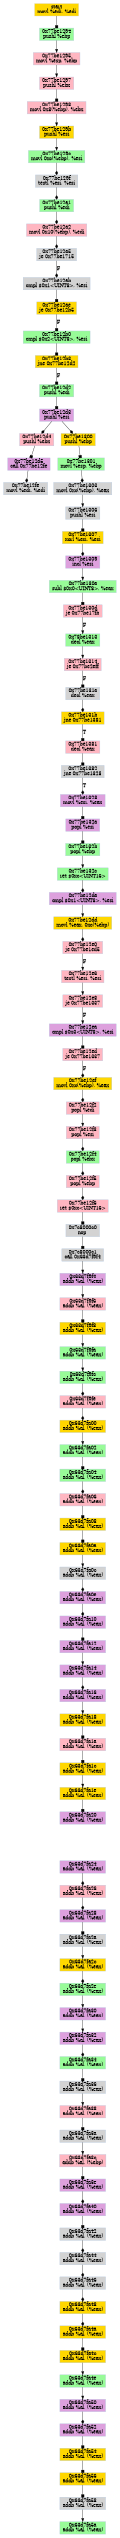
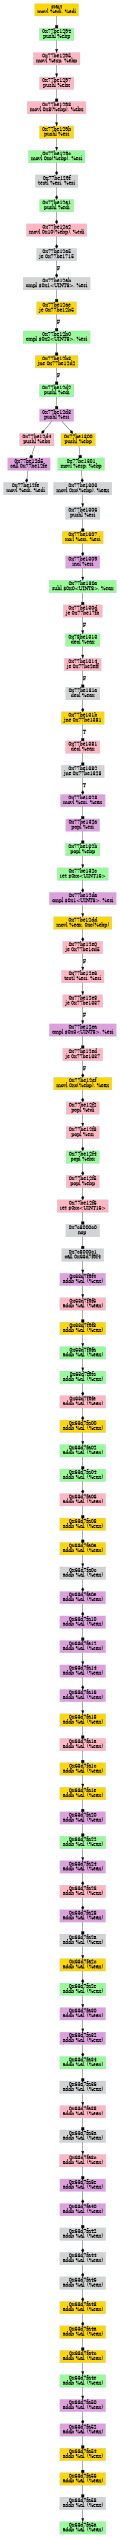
  digraph {
    node [color=lightsteelblue fillcolor=lightpink shape=rectangle style=filled]
    edge [arrowhead=box color="#000000"]
    n1 [color=lightgrey fillcolor=gold label="start\nmovl %edi, %edi"]
    n2 [fillcolor=palegreen label="0x77be1294\npushl %ebp"]
    n3 [label="0x77be1295\nmovl %esp, %ebp"]
    n4 [label="0x77be1297\npushl %ebx"]
    n5 [label="0x77be1298\nmovl 0x8(%ebp), %ebx"]
    n6 [fillcolor=gold label="0x77be129b\npushl %esi"]
    n7 [fillcolor=palegreen label="0x77be129c\nmovl 0xc(%ebp), %esi"]
    n8 [fillcolor=lightgrey label="0x77be129f\ntestl %esi, %esi"]
    n9 [fillcolor=palegreen label="0x77be12a1\npushl %edi"]
    n10 [label="0x77be12a2\nmovl 0x10(%ebp), %edi"]
    n11 [fillcolor=lightgrey label="0x77be12a5\nje 0x77be1715"]
    n12 [fillcolor=lightgrey label="0x77be12ab\ncmpl $0x1<UINT8>, %esi"]
    n13 [fillcolor=gold label="0x77be12ae\nje 0x77be12b5"]
    n14 [fillcolor=palegreen label="0x77be12b0\ncmpl $0x2<UINT8>, %esi"]
    n15 [fillcolor=gold label="0x77be12b3\njne 0x77be12d2"]
    n16 [fillcolor=palegreen label="0x77be12d2\npushl %edi"]
    n17 [fillcolor=plum label="0x77be12d3\npushl %esi"]
    n18 [label="0x77be12d4\npushl %ebx"]
    n19 [fillcolor=gold label="0x77be1300\npushl %ebp"]
    n20 [fillcolor=plum label="0x77be12d5\ncall 0x77be12fe"]
    n21 [fillcolor=lightgrey label="0x77be12fe\nmovl %edi, %edi"]
    n22 [fillcolor=palegreen label="0x77be1301\nmovl %esp, %ebp"]
    n23 [fillcolor=lightgrey label="0x77be1303\nmovl 0xc(%ebp), %eax"]
    n24 [fillcolor=lightgrey label="0x77be1306\npushl %esi"]
    n25 [fillcolor=gold label="0x77be1307\nxorl %esi, %esi"]
    n26 [fillcolor=plum label="0x77be1309\nincl %esi"]
    n27 [fillcolor=palegreen label="0x77be130a\nsubl $0x0<UINT8>, %eax"]
    n28 [label="0x77be130d\nje 0x77be17fb"]
    n29 [fillcolor=palegreen label="0x78be1313\ndecl %eax"]
    n30 [label="0x77be1314\nje 0x77be2eff"]
    n31 [fillcolor=lightgrey label="0x77be131a\ndecl %eax"]
    n32 [fillcolor=gold label="0x77be131b\njne 0x77be1381"]
    n33 [label="0x77be1381\ndecl %eax"]
    n34 [fillcolor=lightgrey label="0x77be1382\njne 0x77be1328"]
    n35 [fillcolor=plum label="0x77be1328\nmovl %esi, %eax"]
    n36 [fillcolor=plum label="0x77be132a\npopl %esi"]
    n37 [fillcolor=palegreen label="0x77be132b\npopl %ebp"]
    n38 [fillcolor=palegreen label="0x77be132c\nret $0xc<UINT16>"]
    n39 [fillcolor=plum label="0x77be12da\ncmpl $0x1<UINT8>, %esi"]
    n40 [fillcolor=gold label="0x77be12dd\nmovl %eax, 0xc(%ebp)"]
    n41 [label="0x77be12e0\nje 0x77be1ed5"]
    n42 [label="0x77be12e6\ntestl %esi, %esi"]
    n43 [label="0x77be12e8\nje 0x77be1337"]
    n44 [fillcolor=plum label="0x77be12ea\ncmpl $0x3<UINT8>, %esi"]
    n45 [label="0x77be12ed\nje 0x77be1337"]
    n46 [fillcolor=gold label="0x77be12ef\nmovl 0xc(%ebp), %eax"]
    n47 [label="0x77be12f2\npopl %edi"]
    n48 [label="0x77be12f3\npopl %esi"]
    n49 [fillcolor=palegreen label="0x77be12f4\npopl %ebx"]
    n50 [label="0x77be12f5\npopl %ebp"]
    n51 [label="0x77be12f6\nret $0xc<UINT16>"]
    n52 [fillcolor=lightgrey label="0x7c8000c0\nnop "]
    n53 [fillcolor=lightgrey label="0x7c8000c1\ncall 0x63d7f9f4"]
    n54 [fillcolor=plum label="0x63d7f9f4\naddb %al, (%eax)"]
    n55 [label="0x63d7f9f6\naddb %al, (%eax)"]
    n56 [fillcolor=gold label="0x63d7f9f8\naddb %al, (%eax)"]
    n57 [fillcolor=palegreen label="0x63d7f9fa\naddb %al, (%eax)"]
    n58 [fillcolor=palegreen label="0x63d7f9fc\naddb %al, (%eax)"]
    n59 [label="0x63d7f9fe\naddb %al, (%eax)"]
    n60 [fillcolor=gold label="0x63d7fa00\naddb %al, (%eax)"]
    n61 [fillcolor=palegreen label="0x63d7fa02\naddb %al, (%eax)"]
    n62 [fillcolor=palegreen label="0x63d7fa04\naddb %al, (%eax)"]
    n63 [label="0x63d7fa06\naddb %al, (%eax)"]
    n64 [fillcolor=gold label="0x63d7fa08\naddb %al, (%eax)"]
    n65 [fillcolor=gold label="0x63d7fa0a\naddb %al, (%eax)"]
    n66 [fillcolor=lightgrey label="0x63d7fa0c\naddb %al, (%eax)"]
    n67 [fillcolor=plum label="0x63d7fa0e\naddb %al, (%eax)"]
    n68 [fillcolor=plum label="0x63d7fa10\naddb %al, (%eax)"]
    n69 [fillcolor=plum label="0x63d7fa12\naddb %al, (%eax)"]
    n70 [fillcolor=plum label="0x63d7fa14\naddb %al, (%eax)"]
    n71 [fillcolor=plum label="0x63d7fa16\naddb %al, (%eax)"]
    n72 [fillcolor=gold label="0x63d7fa18\naddb %al, (%eax)"]
    n73 [label="0x63d7fa1a\naddb %al, (%eax)"]
    n74 [fillcolor=gold label="0x63d7fa1c\naddb %al, (%eax)"]
    n75 [fillcolor=gold label="0x63d7fa1e\naddb %al, (%eax)"]
    n76 [fillcolor=plum label="0x63d7fa20\naddb %al, (%eax)"]
+   n77 [fillcolor=palegreen label="0x63d7fa22\naddb %al, (%eax)"]
    n78 [fillcolor=plum label="0x63d7fa24\naddb %al, (%eax)"]
    n79 [label="0x63d7fa26\naddb %al, (%eax)"]
    n80 [fillcolor=plum label="0x63d7fa28\naddb %al, (%eax)"]
    n81 [fillcolor=lightgrey label="0x63d7fa2a\naddb %al, (%eax)"]
    n82 [fillcolor=gold label="0x63d7fa2c\naddb %al, (%eax)"]
    n83 [fillcolor=palegreen label="0x63d7fa2e\naddb %al, (%eax)"]
    n84 [fillcolor=plum label="0x63d7fa30\naddb %al, (%eax)"]
    n85 [fillcolor=plum label="0x63d7fa32\naddb %al, (%eax)"]
    n86 [fillcolor=palegreen label="0x63d7fa34\naddb %al, (%eax)"]
    n87 [fillcolor=lightgrey label="0x63d7fa36\naddb %al, (%eax)"]
    n88 [label="0x63d7fa38\naddb %al, (%eax)"]
    n89 [fillcolor=lightgrey label="0x63d7fa3a\naddb %al, (%eax)"]
-   n90 [label="0x63d7fa3c\naddb %al, (%ebp)"]
+   n90 [label="0x63d7fa3c\naddb %al, (%eax)"]
    n91 [fillcolor=plum label="0x63d7fa3e\naddb %al, (%eax)"]
    n92 [fillcolor=plum label="0x63d7fa40\naddb %al, (%eax)"]
    n93 [fillcolor=lightgrey label="0x63d7fa42\naddb %al, (%eax)"]
    n94 [fillcolor=lightgrey label="0x63d7fa44\naddb %al, (%eax)"]
    n95 [fillcolor=lightgrey label="0x63d7fa46\naddb %al, (%eax)"]
    n96 [fillcolor=gold label="0x63d7fa48\naddb %al, (%eax)"]
    n97 [fillcolor=gold label="0x63d7fa4a\naddb %al, (%eax)"]
    n98 [fillcolor=gold label="0x63d7fa4c\naddb %al, (%eax)"]
    n99 [fillcolor=palegreen label="0x63d7fa4e\naddb %al, (%eax)"]
    n100 [fillcolor=plum label="0x63d7fa50\naddb %al, (%eax)"]
    n101 [fillcolor=plum label="0x63d7fa52\naddb %al, (%eax)"]
    n102 [fillcolor=gold label="0x63d7fa54\naddb %al, (%eax)"]
    n103 [fillcolor=gold label="0x63d7fa56\naddb %al, (%eax)"]
    n104 [fillcolor=lightgrey label="0x63d7fa58\naddb %al, (%eax)"]
    n105 [fillcolor=palegreen label="0x63d7fa5a\naddb %al, (%eax)"]
    n1 -> n2
    n2 -> n3 [arrowhead=normal]
    n3 -> n4 [arrowhead=normal]
    n4 -> n5
    n5 -> n6 [arrowhead=normal]
    n6 -> n7 [arrowhead=normal]
    n7 -> n8 [arrowhead=diamond]
    n8 -> n9 [arrowhead=diamond]
    n9 -> n10 [arrowhead=diamond]
    n10 -> n11 [arrowhead=diamond]
    n11 -> n12 [arrowhead=diamond label=F]
    n12 -> n13
    n13 -> n14 [label=F]
    n14 -> n15
    n15 -> n16 [label=F]
    n16 -> n17
    n17 -> n18 [arrowhead=diamond]
    n17 -> n19 [arrowhead=diamond]
    n18 -> n20
    n19 -> n22
    n20 -> n21 [arrowhead=diamond]
    n22 -> n23 [arrowhead=diamond]
    n23 -> n24 [arrowhead=normal]
    n24 -> n25
    n25 -> n26 [arrowhead=diamond]
    n26 -> n27 [arrowhead=normal]
    n27 -> n28
    n28 -> n29 [arrowhead=normal label=F]
    n29 -> n30 [arrowhead=normal]
    n30 -> n31 [label=F]
    n31 -> n32 [arrowhead=diamond]
    n32 -> n33 [label=T]
    n33 -> n34
    n34 -> n35 [arrowhead=diamond label=T]
    n35 -> n36
    n36 -> n37
    n37 -> n38 [arrowhead=normal]
    n38 -> n39 [arrowhead=diamond]
    n39 -> n40 [arrowhead=normal]
    n40 -> n41 [arrowhead=diamond]
    n41 -> n42 [arrowhead=normal label=F]
    n42 -> n43 [arrowhead=normal]
    n43 -> n44 [arrowhead=normal label=F]
    n44 -> n45
    n45 -> n46 [arrowhead=diamond label=F]
    n46 -> n47 [arrowhead=diamond]
    n47 -> n48 [arrowhead=normal]
    n48 -> n49 [arrowhead=diamond]
    n49 -> n50 [arrowhead=diamond]
    n50 -> n51 [arrowhead=diamond]
    n51 -> n52
    n52 -> n53
    n53 -> n54 [arrowhead=normal]
    n54 -> n55 [arrowhead=normal]
    n55 -> n56
    n56 -> n57 [arrowhead=normal]
    n57 -> n58 [arrowhead=normal]
    n58 -> n59 [arrowhead=diamond]
    n59 -> n60 [arrowhead=diamond]
    n60 -> n61 [arrowhead=normal]
    n61 -> n62
    n62 -> n63 [arrowhead=diamond]
    n63 -> n64
    n64 -> n65
    n65 -> n66 [arrowhead=normal]
    n66 -> n67 [arrowhead=diamond]
    n67 -> n68 [arrowhead=diamond]
    n68 -> n69
    n69 -> n70 [arrowhead=normal]
    n70 -> n71 [arrowhead=diamond]
    n71 -> n72 [arrowhead=normal]
    n72 -> n73
    n73 -> n74
    n74 -> n75 [arrowhead=normal]
    n75 -> n76
+   n76 -> n77
+   n77 -> n78 [arrowhead=normal]
    n78 -> n79 [arrowhead=diamond]
    n79 -> n80 [arrowhead=diamond]
    n80 -> n81
    n81 -> n82 [arrowhead=normal]
    n82 -> n83 [arrowhead=diamond]
    n83 -> n84 [arrowhead=normal]
    n84 -> n85 [arrowhead=normal]
    n85 -> n86 [arrowhead=diamond]
    n86 -> n87
    n87 -> n88 [arrowhead=normal]
    n88 -> n89
    n89 -> n90 [arrowhead=normal]
    n90 -> n91
    n91 -> n92 [arrowhead=diamond]
    n92 -> n93
    n93 -> n94 [arrowhead=diamond]
    n94 -> n95 [arrowhead=diamond]
    n95 -> n96 [arrowhead=diamond]
    n96 -> n97 [arrowhead=diamond]
    n97 -> n98
    n98 -> n99 [arrowhead=normal]
    n99 -> n100 [arrowhead=normal]
    n100 -> n101 [arrowhead=diamond]
    n101 -> n102
    n102 -> n103
    n103 -> n104
    n104 -> n105 [arrowhead=normal]
  }
